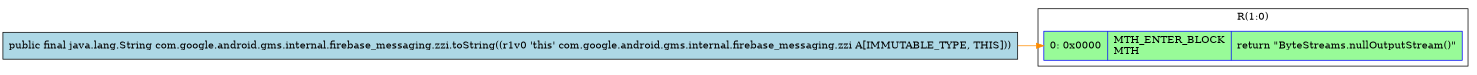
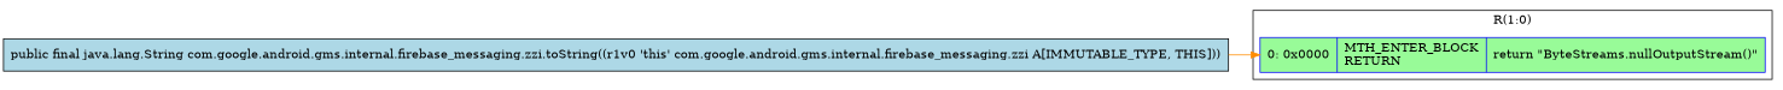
  digraph {
    rankdir=LR
    node [shape=record style=filled]
-   n1 [color=blue label="{0\:\ 0x0000|MTH_ENTER_BLOCK\lMTH\l|return \"ByteStreams.nullOutputStream()\"\l}" fillcolor=palegreen]
+   n1 [color=blue label="{0\:\ 0x0000|MTH_ENTER_BLOCK\lRETURN\l|return \"ByteStreams.nullOutputStream()\"\l}" fillcolor=palegreen]
    n2 [label="{public final java.lang.String com.google.android.gms.internal.firebase_messaging.zzi.toString((r1v0 'this' com.google.android.gms.internal.firebase_messaging.zzi A[IMMUTABLE_TYPE, THIS])) }" fillcolor=lightblue]
    subgraph cluster_1 {
      label="R(1:0)"
      n1
    }
    n2 -> n1 [color=darkorange]
  }
